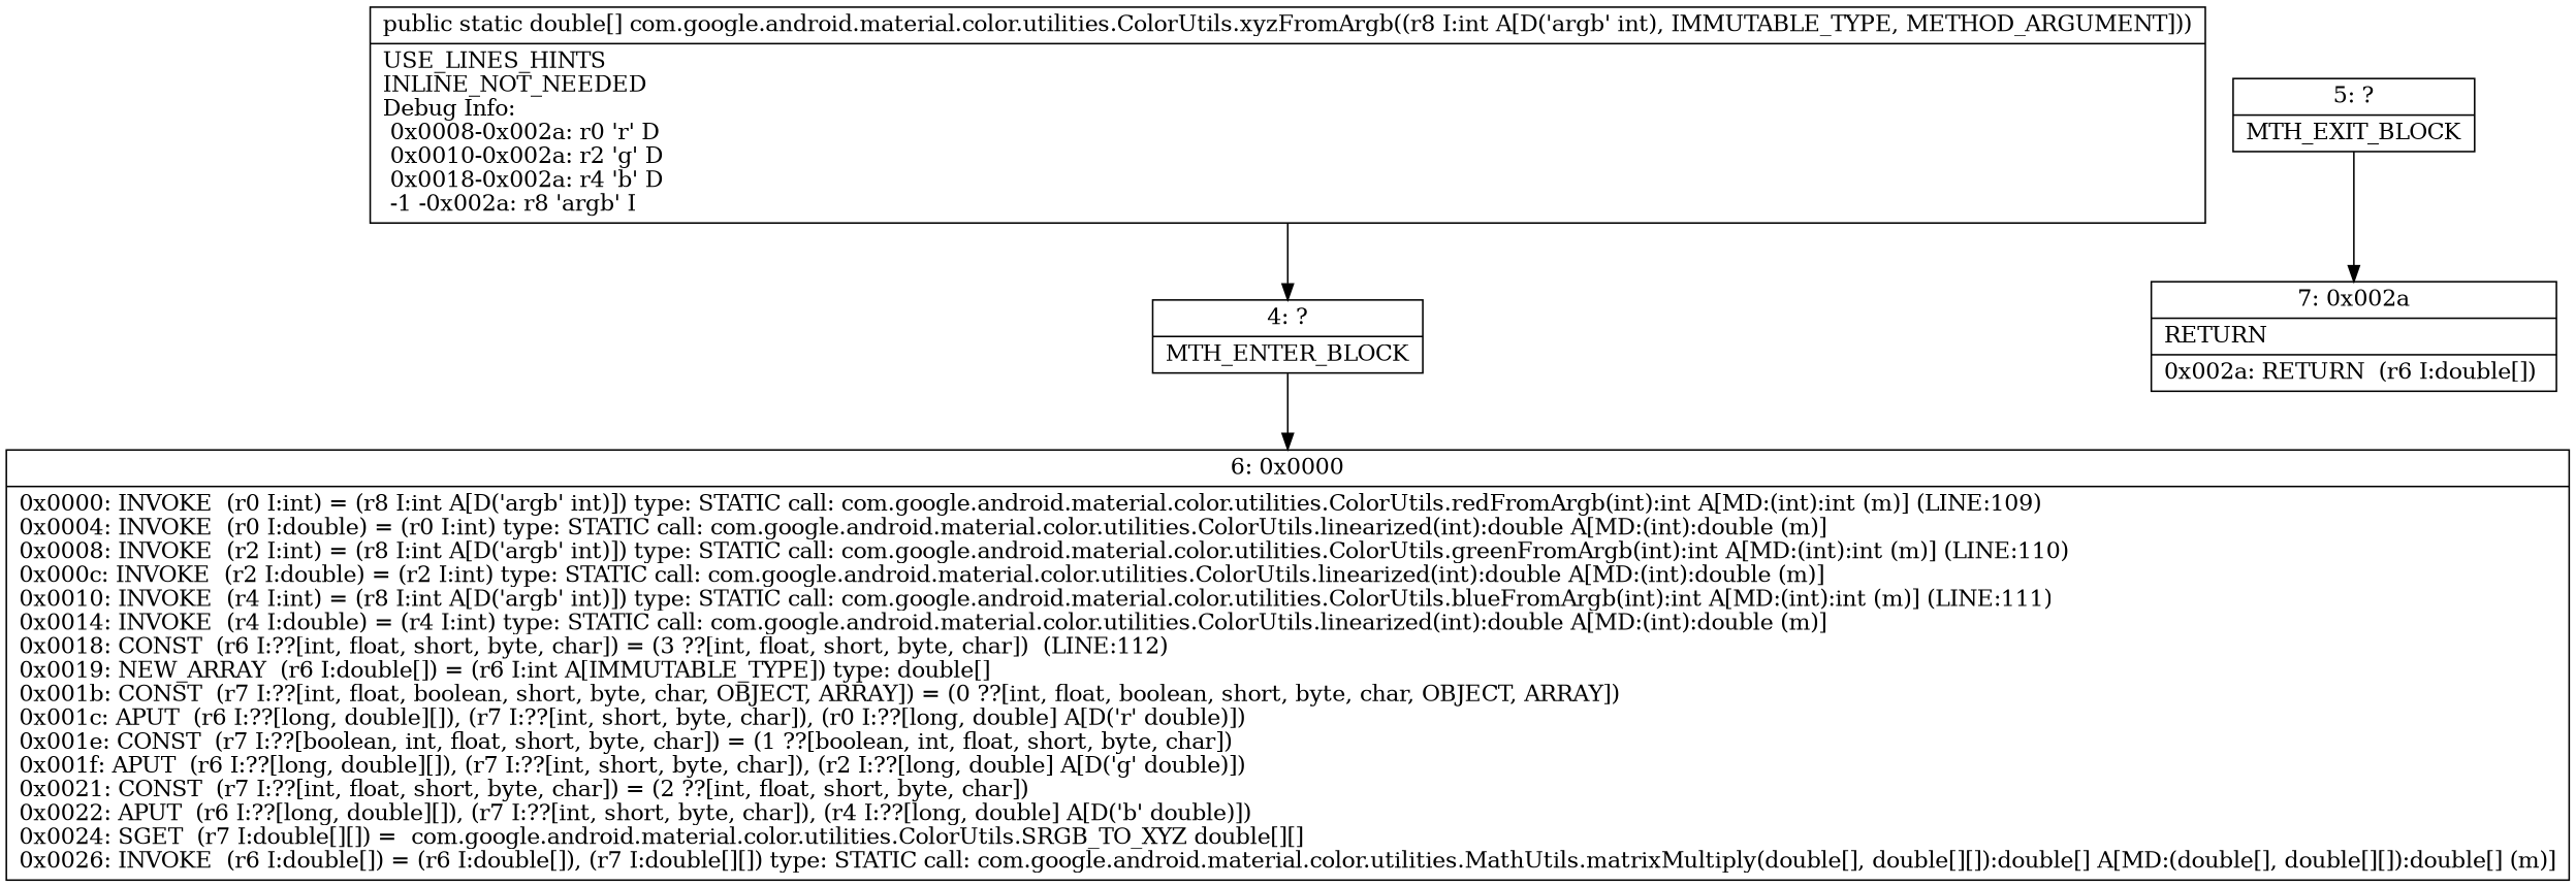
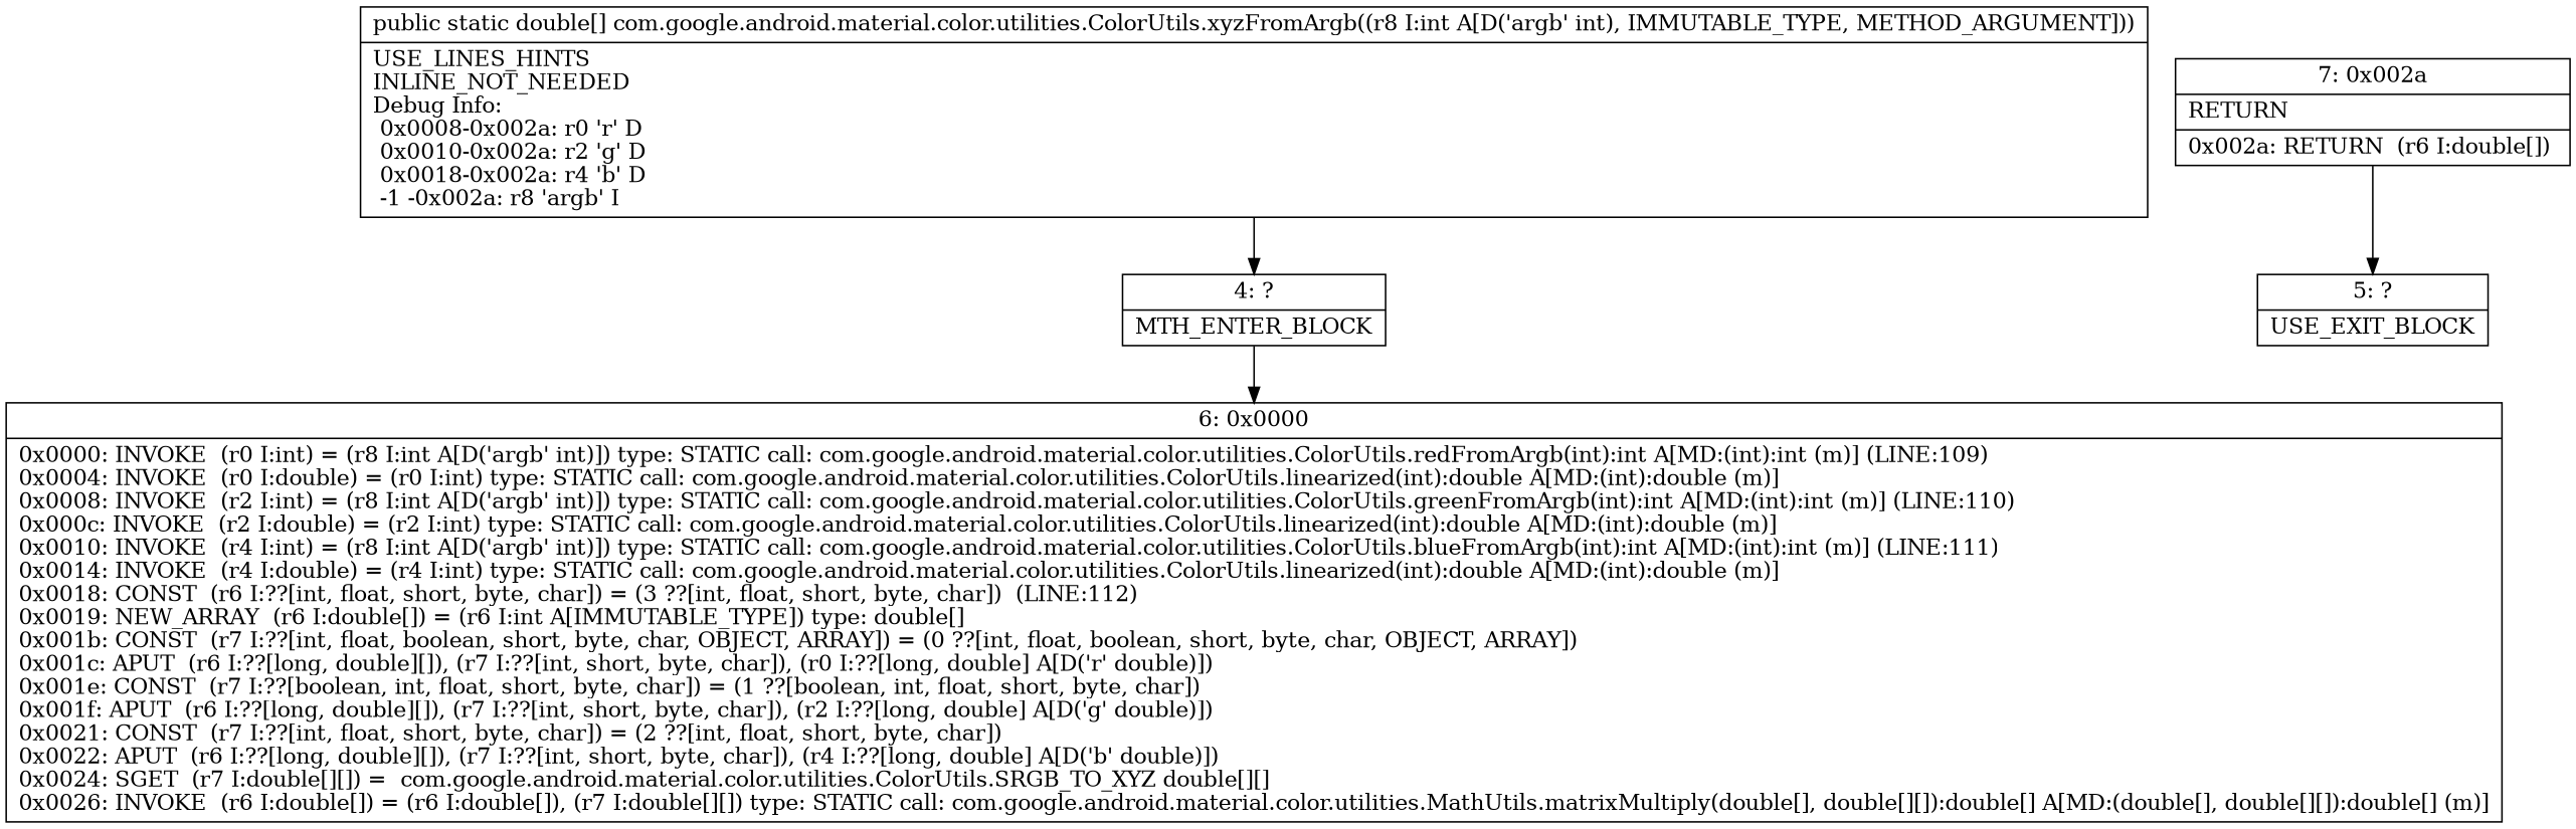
  digraph {
    node [shape=record]
    n1 [label="{4\:\ ?|MTH_ENTER_BLOCK\l}"]
    n2 [label="{6\:\ 0x0000|0x0000: INVOKE  (r0 I:int) = (r8 I:int A[D('argb' int)]) type: STATIC call: com.google.android.material.color.utilities.ColorUtils.redFromArgb(int):int A[MD:(int):int (m)] (LINE:109)\l0x0004: INVOKE  (r0 I:double) = (r0 I:int) type: STATIC call: com.google.android.material.color.utilities.ColorUtils.linearized(int):double A[MD:(int):double (m)]\l0x0008: INVOKE  (r2 I:int) = (r8 I:int A[D('argb' int)]) type: STATIC call: com.google.android.material.color.utilities.ColorUtils.greenFromArgb(int):int A[MD:(int):int (m)] (LINE:110)\l0x000c: INVOKE  (r2 I:double) = (r2 I:int) type: STATIC call: com.google.android.material.color.utilities.ColorUtils.linearized(int):double A[MD:(int):double (m)]\l0x0010: INVOKE  (r4 I:int) = (r8 I:int A[D('argb' int)]) type: STATIC call: com.google.android.material.color.utilities.ColorUtils.blueFromArgb(int):int A[MD:(int):int (m)] (LINE:111)\l0x0014: INVOKE  (r4 I:double) = (r4 I:int) type: STATIC call: com.google.android.material.color.utilities.ColorUtils.linearized(int):double A[MD:(int):double (m)]\l0x0018: CONST  (r6 I:??[int, float, short, byte, char]) = (3 ??[int, float, short, byte, char])  (LINE:112)\l0x0019: NEW_ARRAY  (r6 I:double[]) = (r6 I:int A[IMMUTABLE_TYPE]) type: double[] \l0x001b: CONST  (r7 I:??[int, float, boolean, short, byte, char, OBJECT, ARRAY]) = (0 ??[int, float, boolean, short, byte, char, OBJECT, ARRAY]) \l0x001c: APUT  (r6 I:??[long, double][]), (r7 I:??[int, short, byte, char]), (r0 I:??[long, double] A[D('r' double)]) \l0x001e: CONST  (r7 I:??[boolean, int, float, short, byte, char]) = (1 ??[boolean, int, float, short, byte, char]) \l0x001f: APUT  (r6 I:??[long, double][]), (r7 I:??[int, short, byte, char]), (r2 I:??[long, double] A[D('g' double)]) \l0x0021: CONST  (r7 I:??[int, float, short, byte, char]) = (2 ??[int, float, short, byte, char]) \l0x0022: APUT  (r6 I:??[long, double][]), (r7 I:??[int, short, byte, char]), (r4 I:??[long, double] A[D('b' double)]) \l0x0024: SGET  (r7 I:double[][]) =  com.google.android.material.color.utilities.ColorUtils.SRGB_TO_XYZ double[][] \l0x0026: INVOKE  (r6 I:double[]) = (r6 I:double[]), (r7 I:double[][]) type: STATIC call: com.google.android.material.color.utilities.MathUtils.matrixMultiply(double[], double[][]):double[] A[MD:(double[], double[][]):double[] (m)]\l}"]
    n3 [label="{7\:\ 0x002a|RETURN\l|0x002a: RETURN  (r6 I:double[]) \l}"]
-   n4 [label="{5\:\ ?|MTH_EXIT_BLOCK\l}"]
+   n4 [label="{5\:\ ?|USE_EXIT_BLOCK\l}"]
    n5 [label="{public static double[] com.google.android.material.color.utilities.ColorUtils.xyzFromArgb((r8 I:int A[D('argb' int), IMMUTABLE_TYPE, METHOD_ARGUMENT]))  | USE_LINES_HINTS\lINLINE_NOT_NEEDED\lDebug Info:\l  0x0008\-0x002a: r0 'r' D\l  0x0010\-0x002a: r2 'g' D\l  0x0018\-0x002a: r4 'b' D\l  \-1 \-0x002a: r8 'argb' I\l}"]
    n1 -> n2
-   n4 -> n3
+   n3 -> n4
    n5 -> n1
  }
